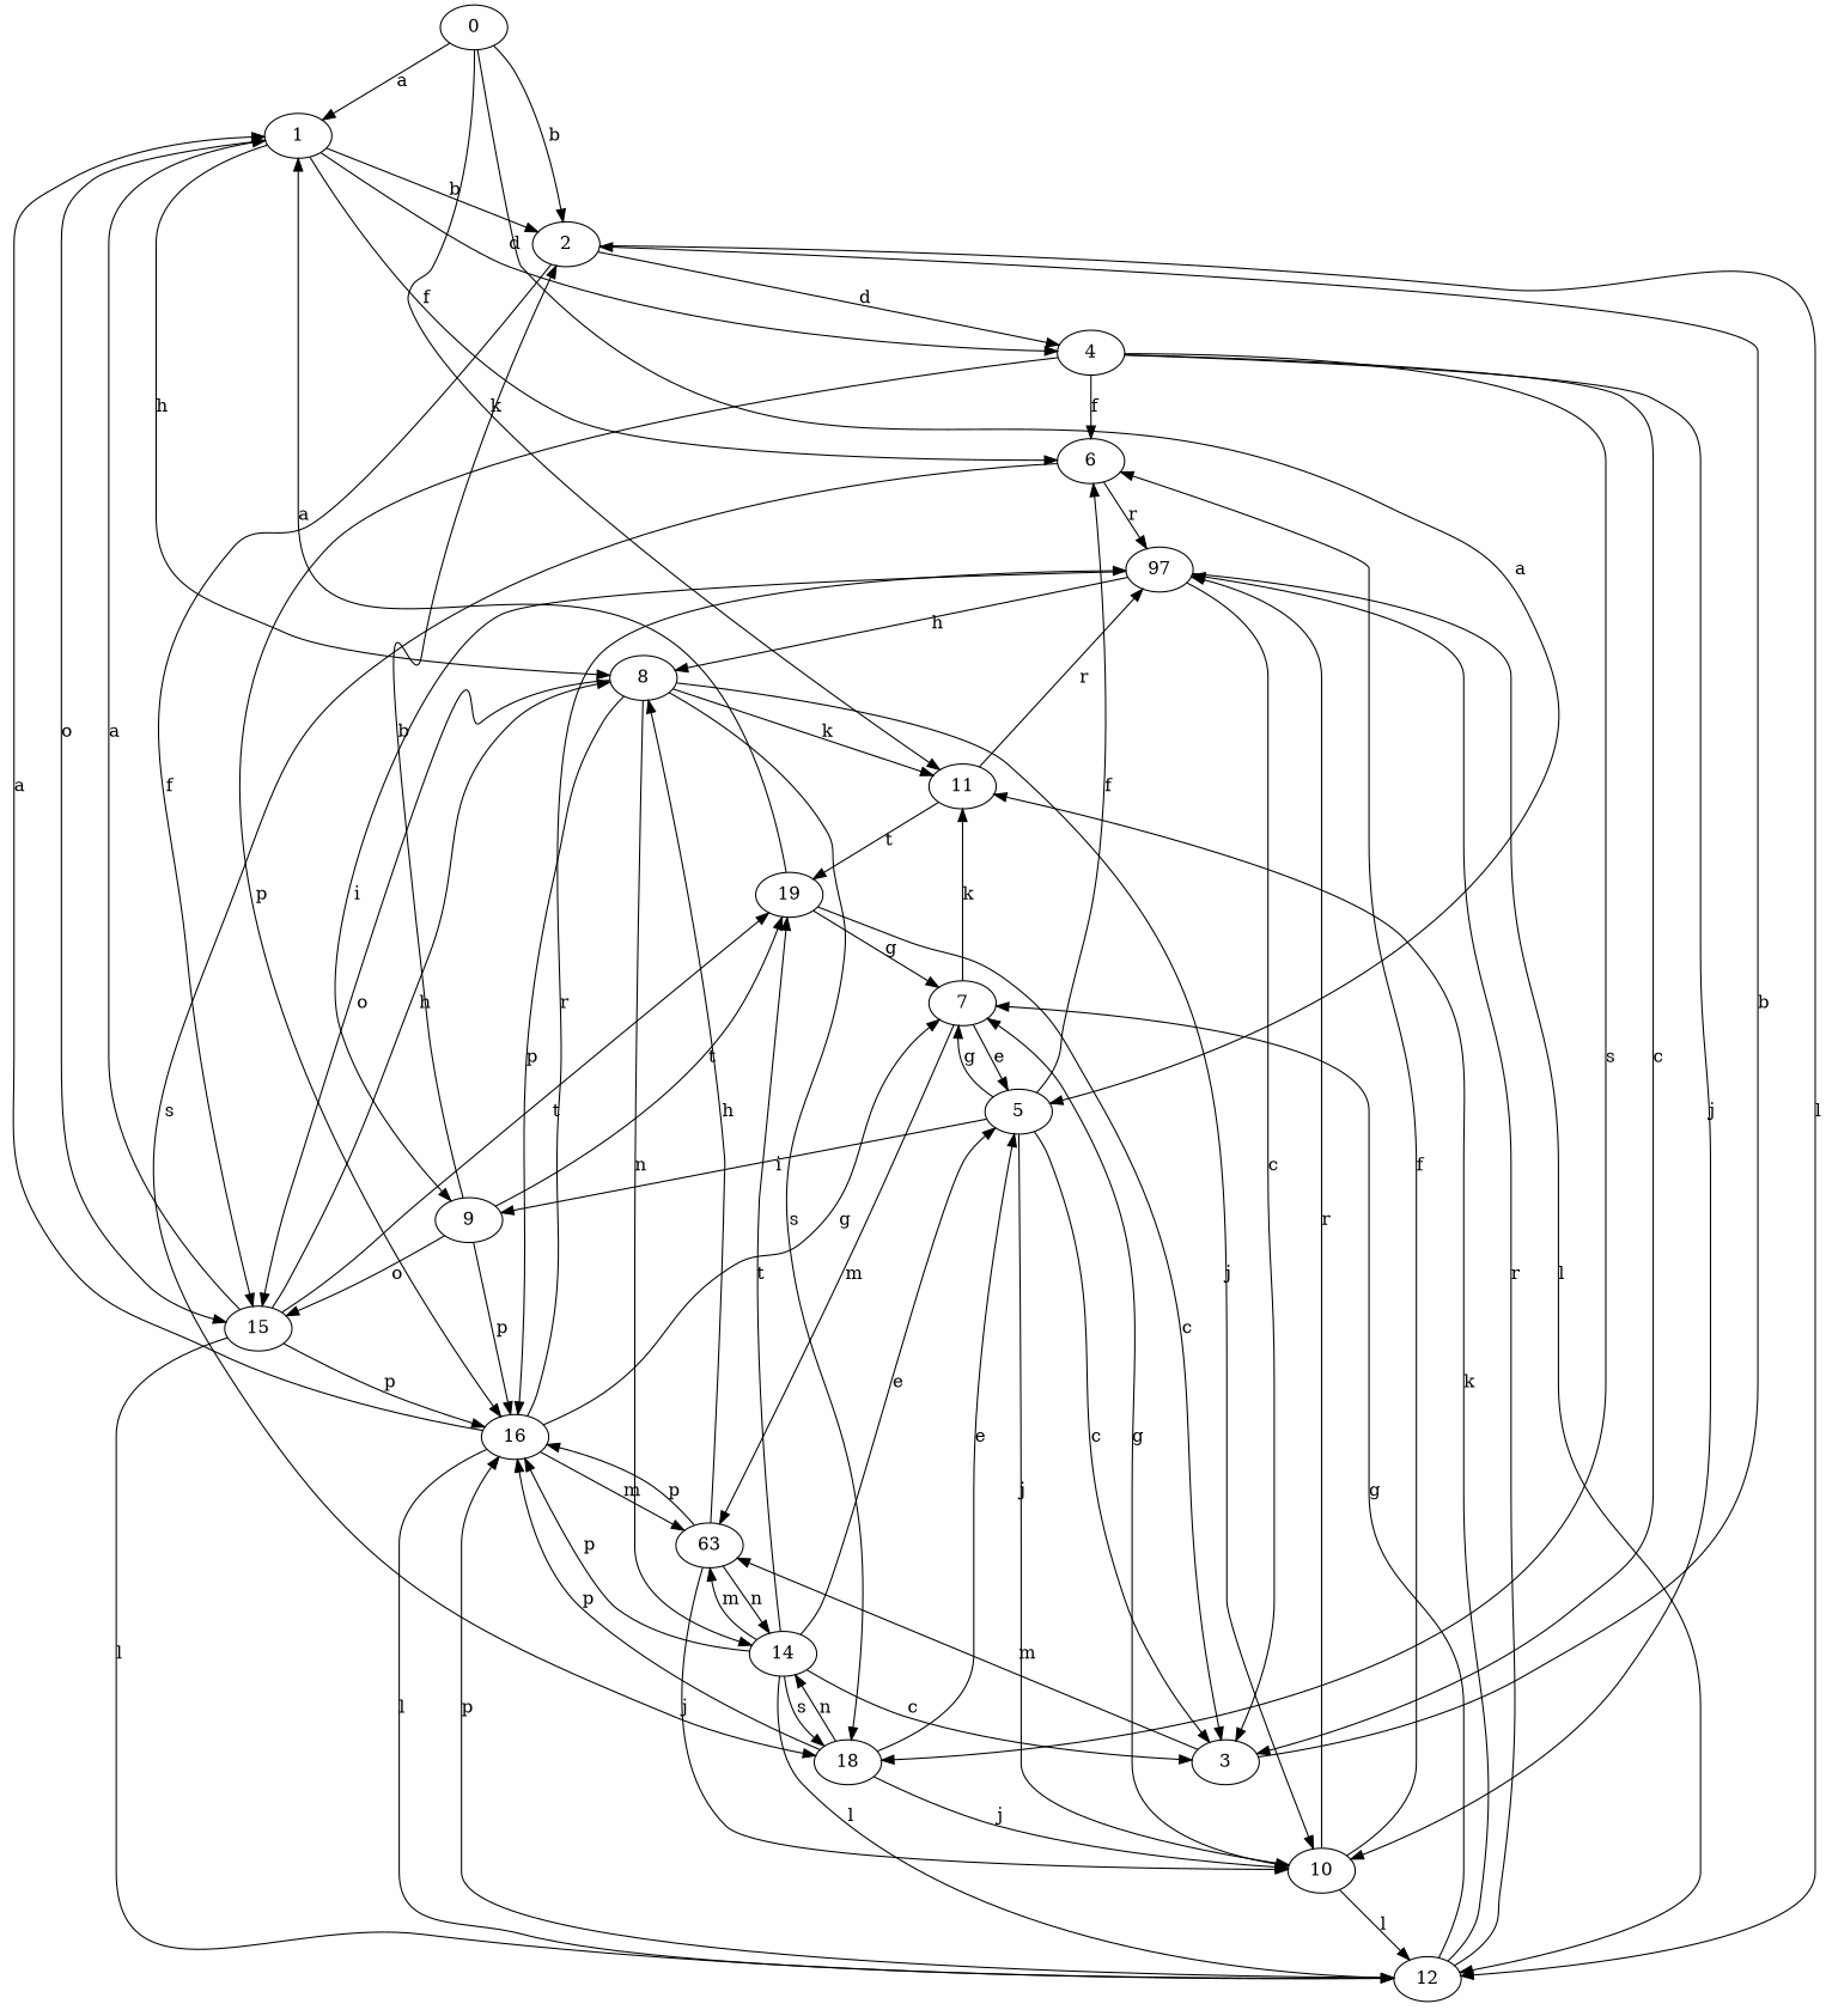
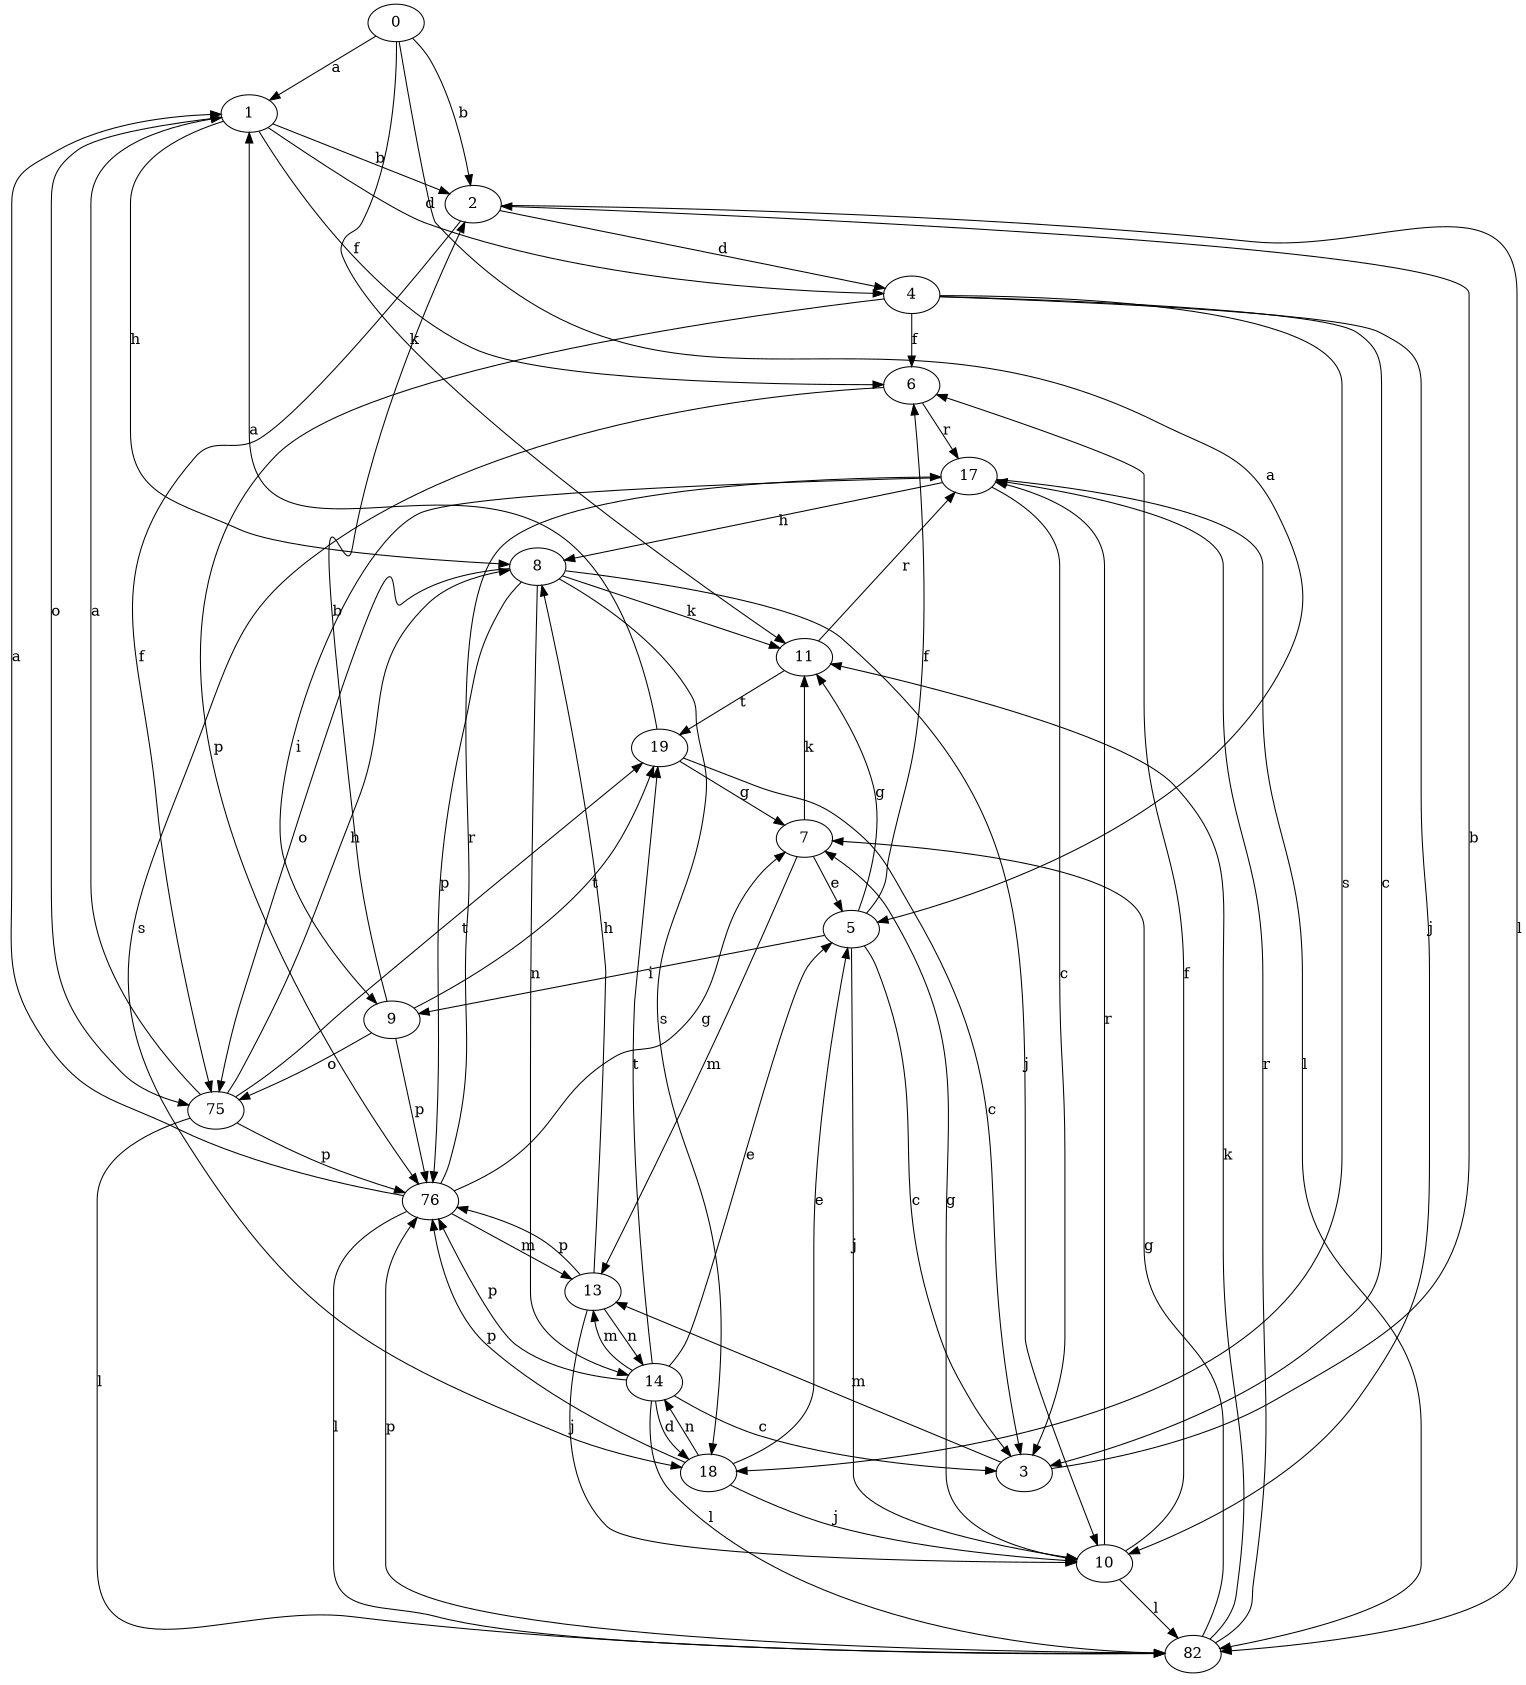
  strict digraph {
    0
    1
    2
    5
    11
    4
    6
    8
-   15
-   12
+   15 [label=75]
+   12 [label=82]
    3
    10
    7
    9
-   17 [label=97]
+   17
    19
    18
-   16
+   16 [label=76]
    14
-   13 [label=63]
+   13
    0 -> 1 [label=a]
    0 -> 2 [label=b]
    0 -> 5 [label=a]
    0 -> 11 [label=k]
    1 -> 2 [label=b]
    1 -> 4 [label=d]
    1 -> 6 [label=f]
    1 -> 8 [label=h]
    1 -> 15 [label=o]
    2 -> 4 [label=d]
    2 -> 15 [label=f]
    2 -> 12 [label=l]
    5 -> 6 [label=f]
    5 -> 3 [label=c]
    5 -> 10 [label=j]
-   5 -> 7 [label=g]
+   5 -> 11 [label=g]
    5 -> 9 [label=i]
    11 -> 17 [label=r]
    11 -> 19 [label=t]
    4 -> 6 [label=f]
    4 -> 3 [label=c]
    4 -> 10 [label=j]
    4 -> 18 [label=s]
    4 -> 16 [label=p]
    6 -> 17 [label=r]
    6 -> 18 [label=s]
    8 -> 11 [label=k]
    8 -> 15 [label=o]
    8 -> 10 [label=j]
    8 -> 18 [label=s]
    8 -> 16 [label=p]
    8 -> 14 [label=n]
    15 -> 1 [label=a]
    15 -> 8 [label=h]
    15 -> 12 [label=l]
    15 -> 19 [label=t]
    15 -> 16 [label=p]
    12 -> 11 [label=k]
    12 -> 7 [label=g]
    12 -> 17 [label=r]
    12 -> 16 [label=p]
    3 -> 2 [label=b]
    3 -> 13 [label=m]
    10 -> 6 [label=f]
    10 -> 12 [label=l]
    10 -> 7 [label=g]
    10 -> 17 [label=r]
    7 -> 5 [label=e]
    7 -> 11 [label=k]
    7 -> 13 [label=m]
    9 -> 2 [label=b]
    9 -> 15 [label=o]
    9 -> 19 [label=t]
    9 -> 16 [label=p]
    17 -> 8 [label=h]
    17 -> 12 [label=l]
    17 -> 3 [label=c]
    17 -> 9 [label=i]
    19 -> 1 [label=a]
    19 -> 3 [label=c]
    19 -> 7 [label=g]
    18 -> 5 [label=e]
    18 -> 10 [label=j]
    18 -> 16 [label=p]
    18 -> 14 [label=n]
    16 -> 1 [label=a]
    16 -> 12 [label=l]
    16 -> 7 [label=g]
    16 -> 17 [label=r]
    16 -> 13 [label=m]
    14 -> 5 [label=e]
    14 -> 12 [label=l]
    14 -> 3 [label=c]
    14 -> 19 [label=t]
-   14 -> 18 [label=s]
+   14 -> 18 [label=d]
    14 -> 16 [label=p]
    14 -> 13 [label=m]
    13 -> 8 [label=h]
    13 -> 10 [label=j]
    13 -> 16 [label=p]
    13 -> 14 [label=n]
  }
